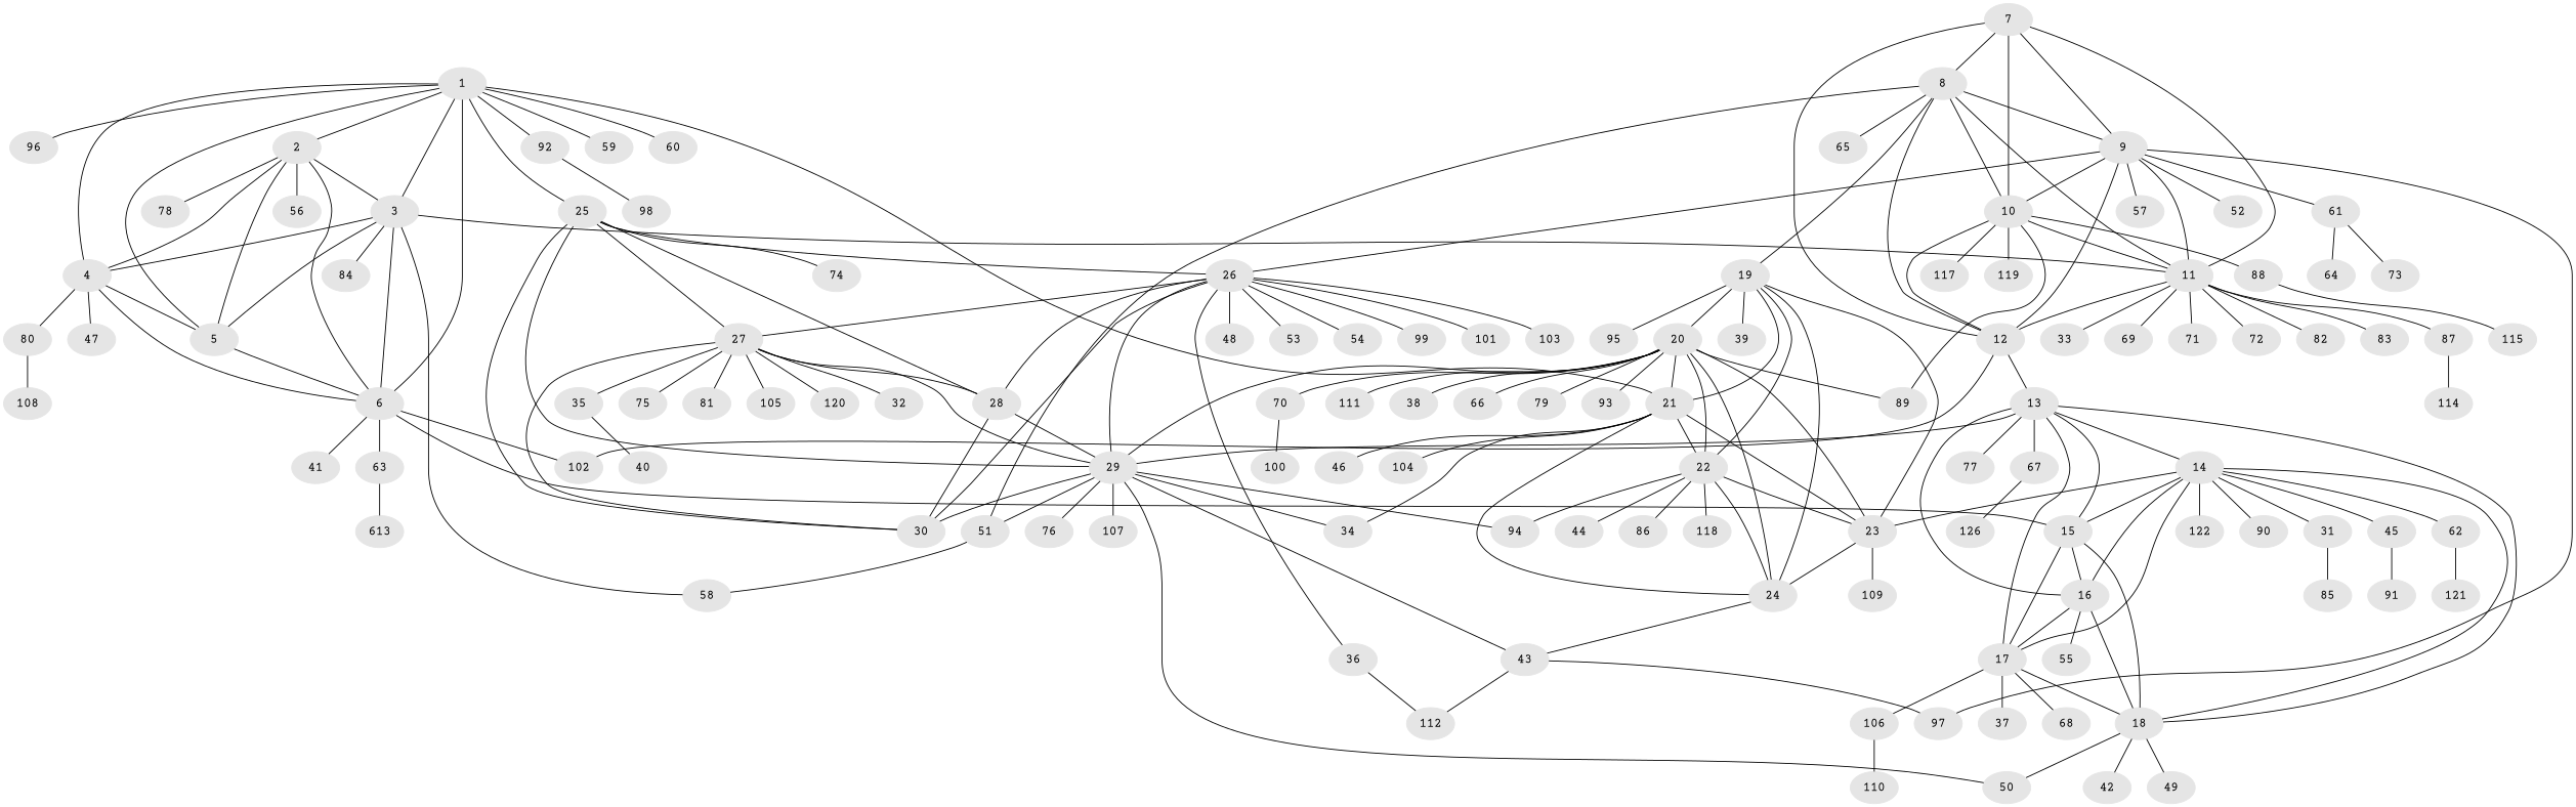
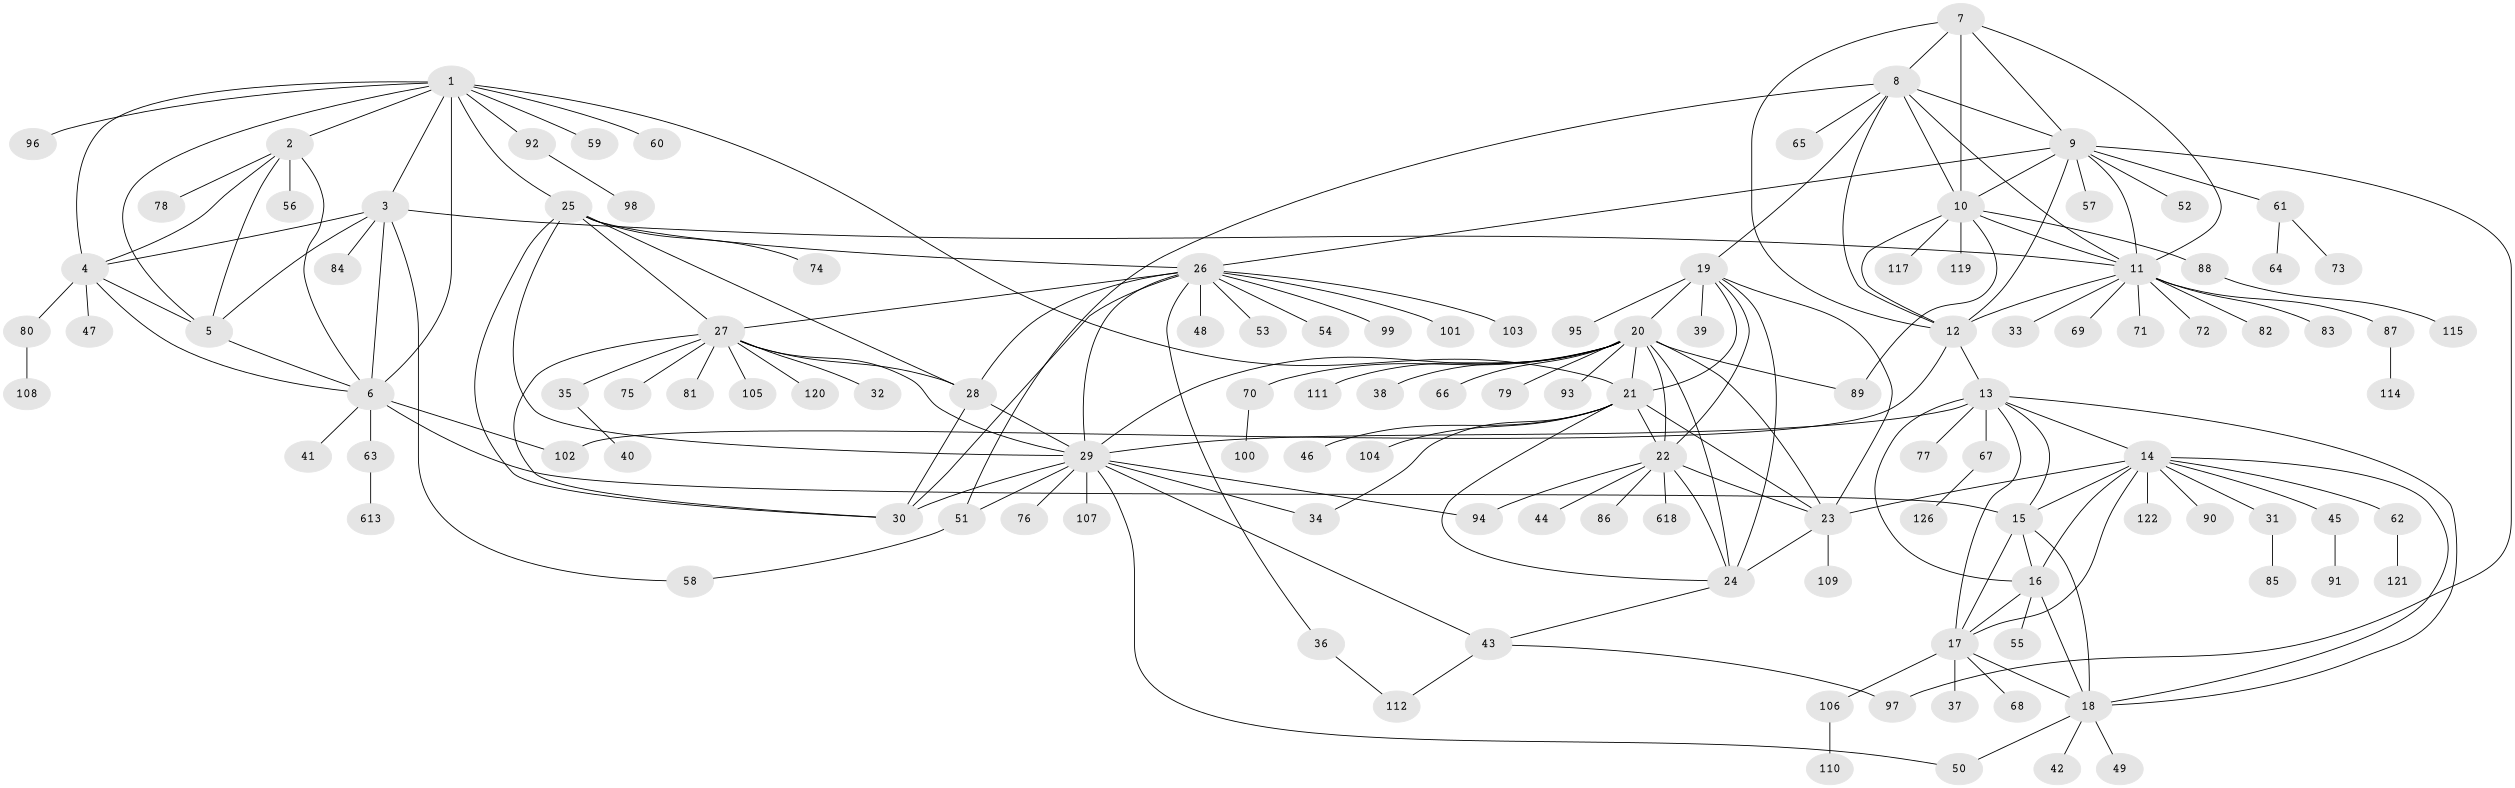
  graph {
    fontname="Courier Prime"
    node [color=gray90 fontname="Courier Prime" style=filled]
    edge [fontname="Courier Prime"]
    1
    2
    3
    4
    5
    6
    21
    25
    59
    60
    92
    96
    56
    78
    11
    58
    84
    47
    80
    15
    41
    63
    102
    23
    22
    24
    34
    46
    104
    26
    29
    27
    28
    30
    74
    98
    12
    33
    69
    71
    72
    82
    83
    87
    108
    16
    17
    18
    n49 [label=613]
    7
    8
    9
    10
    19
    51
    65
    52
    57
    61
    97
    88
    89
    117
    119
    13
    20
    39
    95
    36
    48
    53
    54
    99
    101
    103
    64
    73
    115
    114
    14
    67
    77
    31
    45
    62
    90
    122
    55
    37
    68
    106
    42
    49
    50
    94
    43
    76
    107
    n99 [label=126]
    109
    85
    91
    121
    110
    38
    66
    70
    79
    93
    111
    44
    86
-   118
+   118 [label=618]
    100
    112
    32
    35
    75
    81
    105
    120
    40
    1 -- 2
    1 -- 3
    1 -- 4
    1 -- 5
    1 -- 6
    1 -- 21
    1 -- 25
    1 -- 59
    1 -- 60
    1 -- 92
    1 -- 96
-   2 -- 3
    2 -- 4
    2 -- 5
    2 -- 6
    2 -- 56
    2 -- 78
    3 -- 4
    3 -- 5
    3 -- 6
    3 -- 11
    3 -- 58
    3 -- 84
    4 -- 5
    4 -- 6
    4 -- 47
    4 -- 80
    5 -- 6
    6 -- 15
    6 -- 41
    6 -- 63
    6 -- 102
    21 -- 23
    21 -- 22
    21 -- 24
    21 -- 34
    21 -- 46
    21 -- 104
    25 -- 26
    25 -- 29
    25 -- 27
    25 -- 28
    25 -- 30
    25 -- 74
    92 -- 98
    11 -- 12
    11 -- 33
    11 -- 69
    11 -- 71
    11 -- 72
    11 -- 82
    11 -- 83
    11 -- 87
    80 -- 108
    15 -- 16
    15 -- 17
    15 -- 18
    63 -- n49
    23 -- 24
    23 -- 109
    22 -- 23
    22 -- 24
    22 -- 94
    22 -- 44
    22 -- 86
    22 -- 118
    24 -- 43
    26 -- 29
    26 -- 27
    26 -- 28
    26 -- 30
    26 -- 36
    26 -- 48
    26 -- 53
    26 -- 54
    26 -- 99
    26 -- 101
    26 -- 103
    29 -- 34
    29 -- 30
    29 -- 51
    29 -- 50
    29 -- 94
    29 -- 43
    29 -- 76
    29 -- 107
    27 -- 29
    27 -- 28
    27 -- 30
    27 -- 32
    27 -- 35
    27 -- 75
    27 -- 81
    27 -- 105
    27 -- 120
    28 -- 29
    28 -- 30
    12 -- 102
    12 -- 13
    87 -- 114
    16 -- 17
    16 -- 18
    16 -- 55
    17 -- 18
    17 -- 37
    17 -- 68
    17 -- 106
    18 -- 42
    18 -- 49
    18 -- 50
    7 -- 11
    7 -- 12
    7 -- 8
    7 -- 9
    7 -- 10
    8 -- 11
    8 -- 12
    8 -- 9
    8 -- 10
    8 -- 19
    8 -- 51
    8 -- 65
    9 -- 11
    9 -- 26
    9 -- 12
    9 -- 10
    9 -- 52
    9 -- 57
    9 -- 61
    9 -- 97
    10 -- 11
    10 -- 12
    10 -- 88
    10 -- 89
    10 -- 117
    10 -- 119
    19 -- 21
    19 -- 23
    19 -- 22
    19 -- 24
    19 -- 20
    19 -- 39
    19 -- 95
    51 -- 58
    61 -- 64
    61 -- 73
    88 -- 115
    13 -- 15
    13 -- 29
    13 -- 16
    13 -- 17
    13 -- 18
    13 -- 14
    13 -- 67
    13 -- 77
    20 -- 21
    20 -- 23
    20 -- 22
    20 -- 24
    20 -- 29
    20 -- 89
    20 -- 38
    20 -- 66
    20 -- 70
    20 -- 79
    20 -- 93
    20 -- 111
    36 -- 112
    14 -- 15
    14 -- 23
    14 -- 16
    14 -- 17
    14 -- 18
    14 -- 31
    14 -- 45
    14 -- 62
    14 -- 90
    14 -- 122
    67 -- n99
    31 -- 85
    45 -- 91
    62 -- 121
    106 -- 110
    43 -- 97
    43 -- 112
    70 -- 100
    35 -- 40
  }
